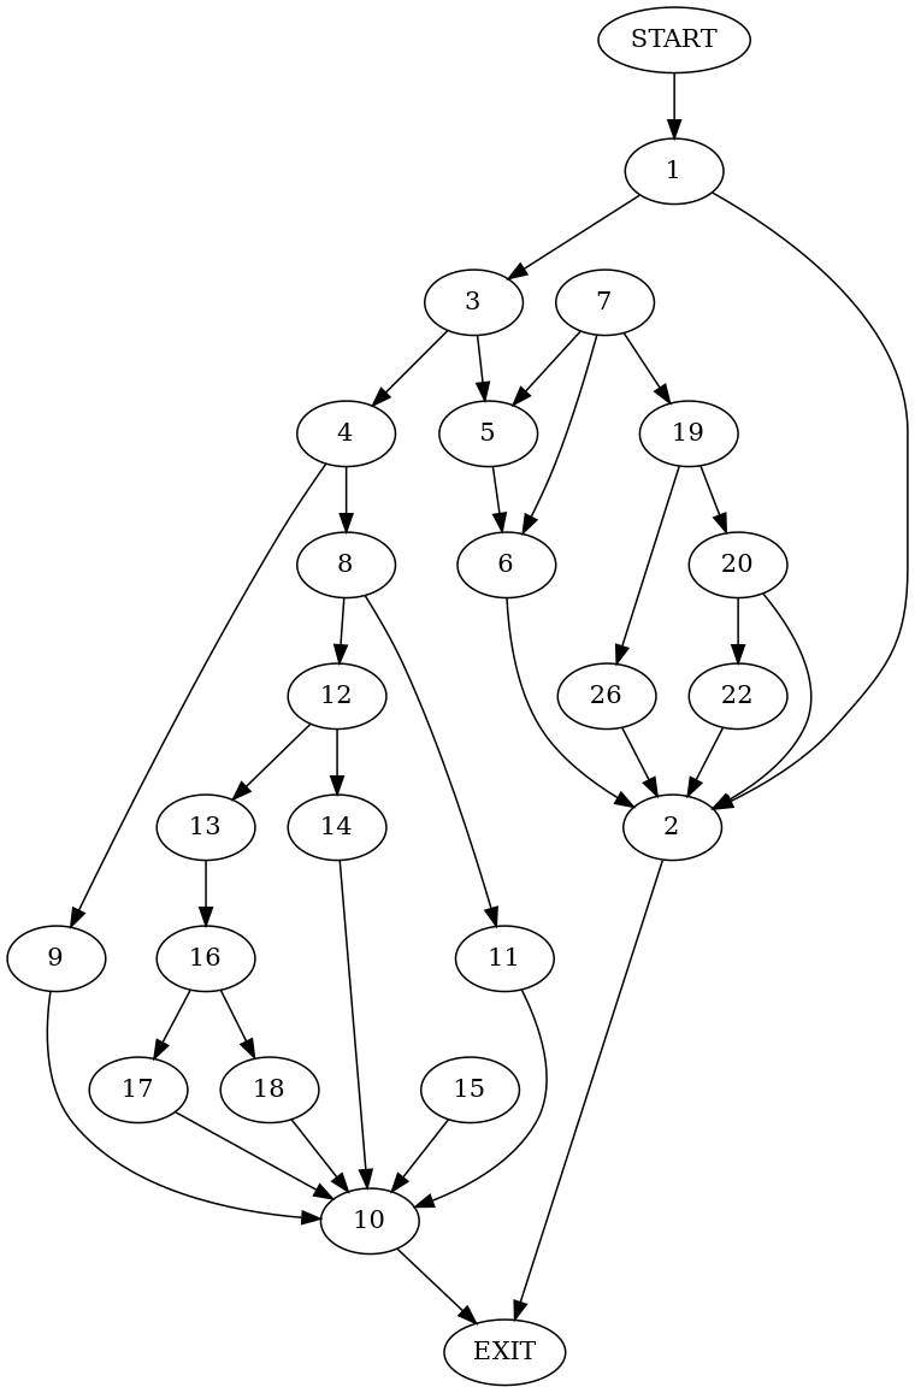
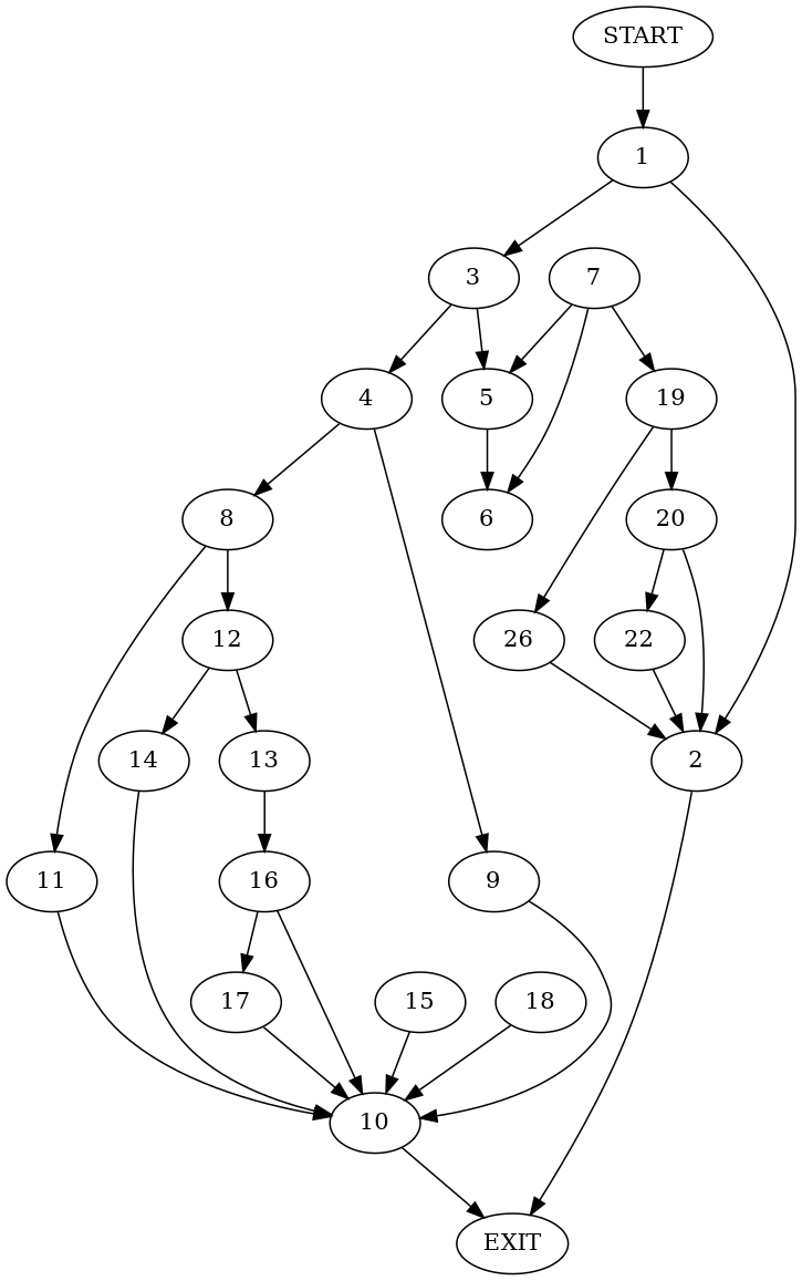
  digraph {
    n1 [label=START]
    1
    2
    3
    n5 [label=EXIT]
    4
    5
    8
    9
    6
    11
    12
    10
    7
    19
    20
    n17 [label=26]
    13
    14
    16
    15
    17
    18
    22
    n1 -> 1
    1 -> 2
    1 -> 3
    2 -> n5
    3 -> 4
    3 -> 5
    4 -> 8
    4 -> 9
    5 -> 6
    8 -> 11
    8 -> 12
    9 -> 10
-   6 -> 2
    11 -> 10
    12 -> 13
    12 -> 14
    10 -> n5
    7 -> 5
    7 -> 6
    7 -> 19
    19 -> 20
    19 -> n17
    20 -> 2
    20 -> 22
    n17 -> 2
    13 -> 16
    14 -> 10
    16 -> 17
-   16 -> 18
+   16 -> 10
    15 -> 10
    17 -> 10
    18 -> 10
    22 -> 2
  }
